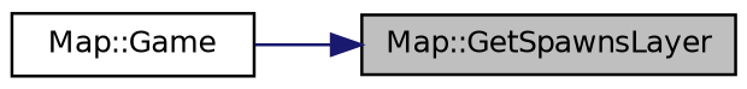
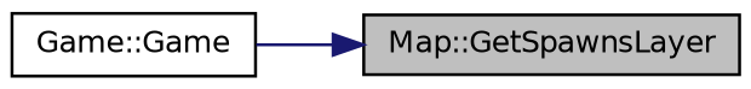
  digraph {
    rankdir=RL
    node [color=black fontname=Helvetica fontsize=10 shape=record]
    n1 [fillcolor=grey75 fontcolor=black height=0.2 label="Map::GetSpawnsLayer" style=filled width=0.4]
-   n2 [height=0.2 label="Map::Game" width=0.4]
+   n2 [height=0.2 label="Game::Game" width=0.4]
    n1 -> n2 [color=midnightblue dir=back fontname=Helvetica fontsize=10 labelfontname=Helvetica labelfontsize=10 style=solid]
  }
